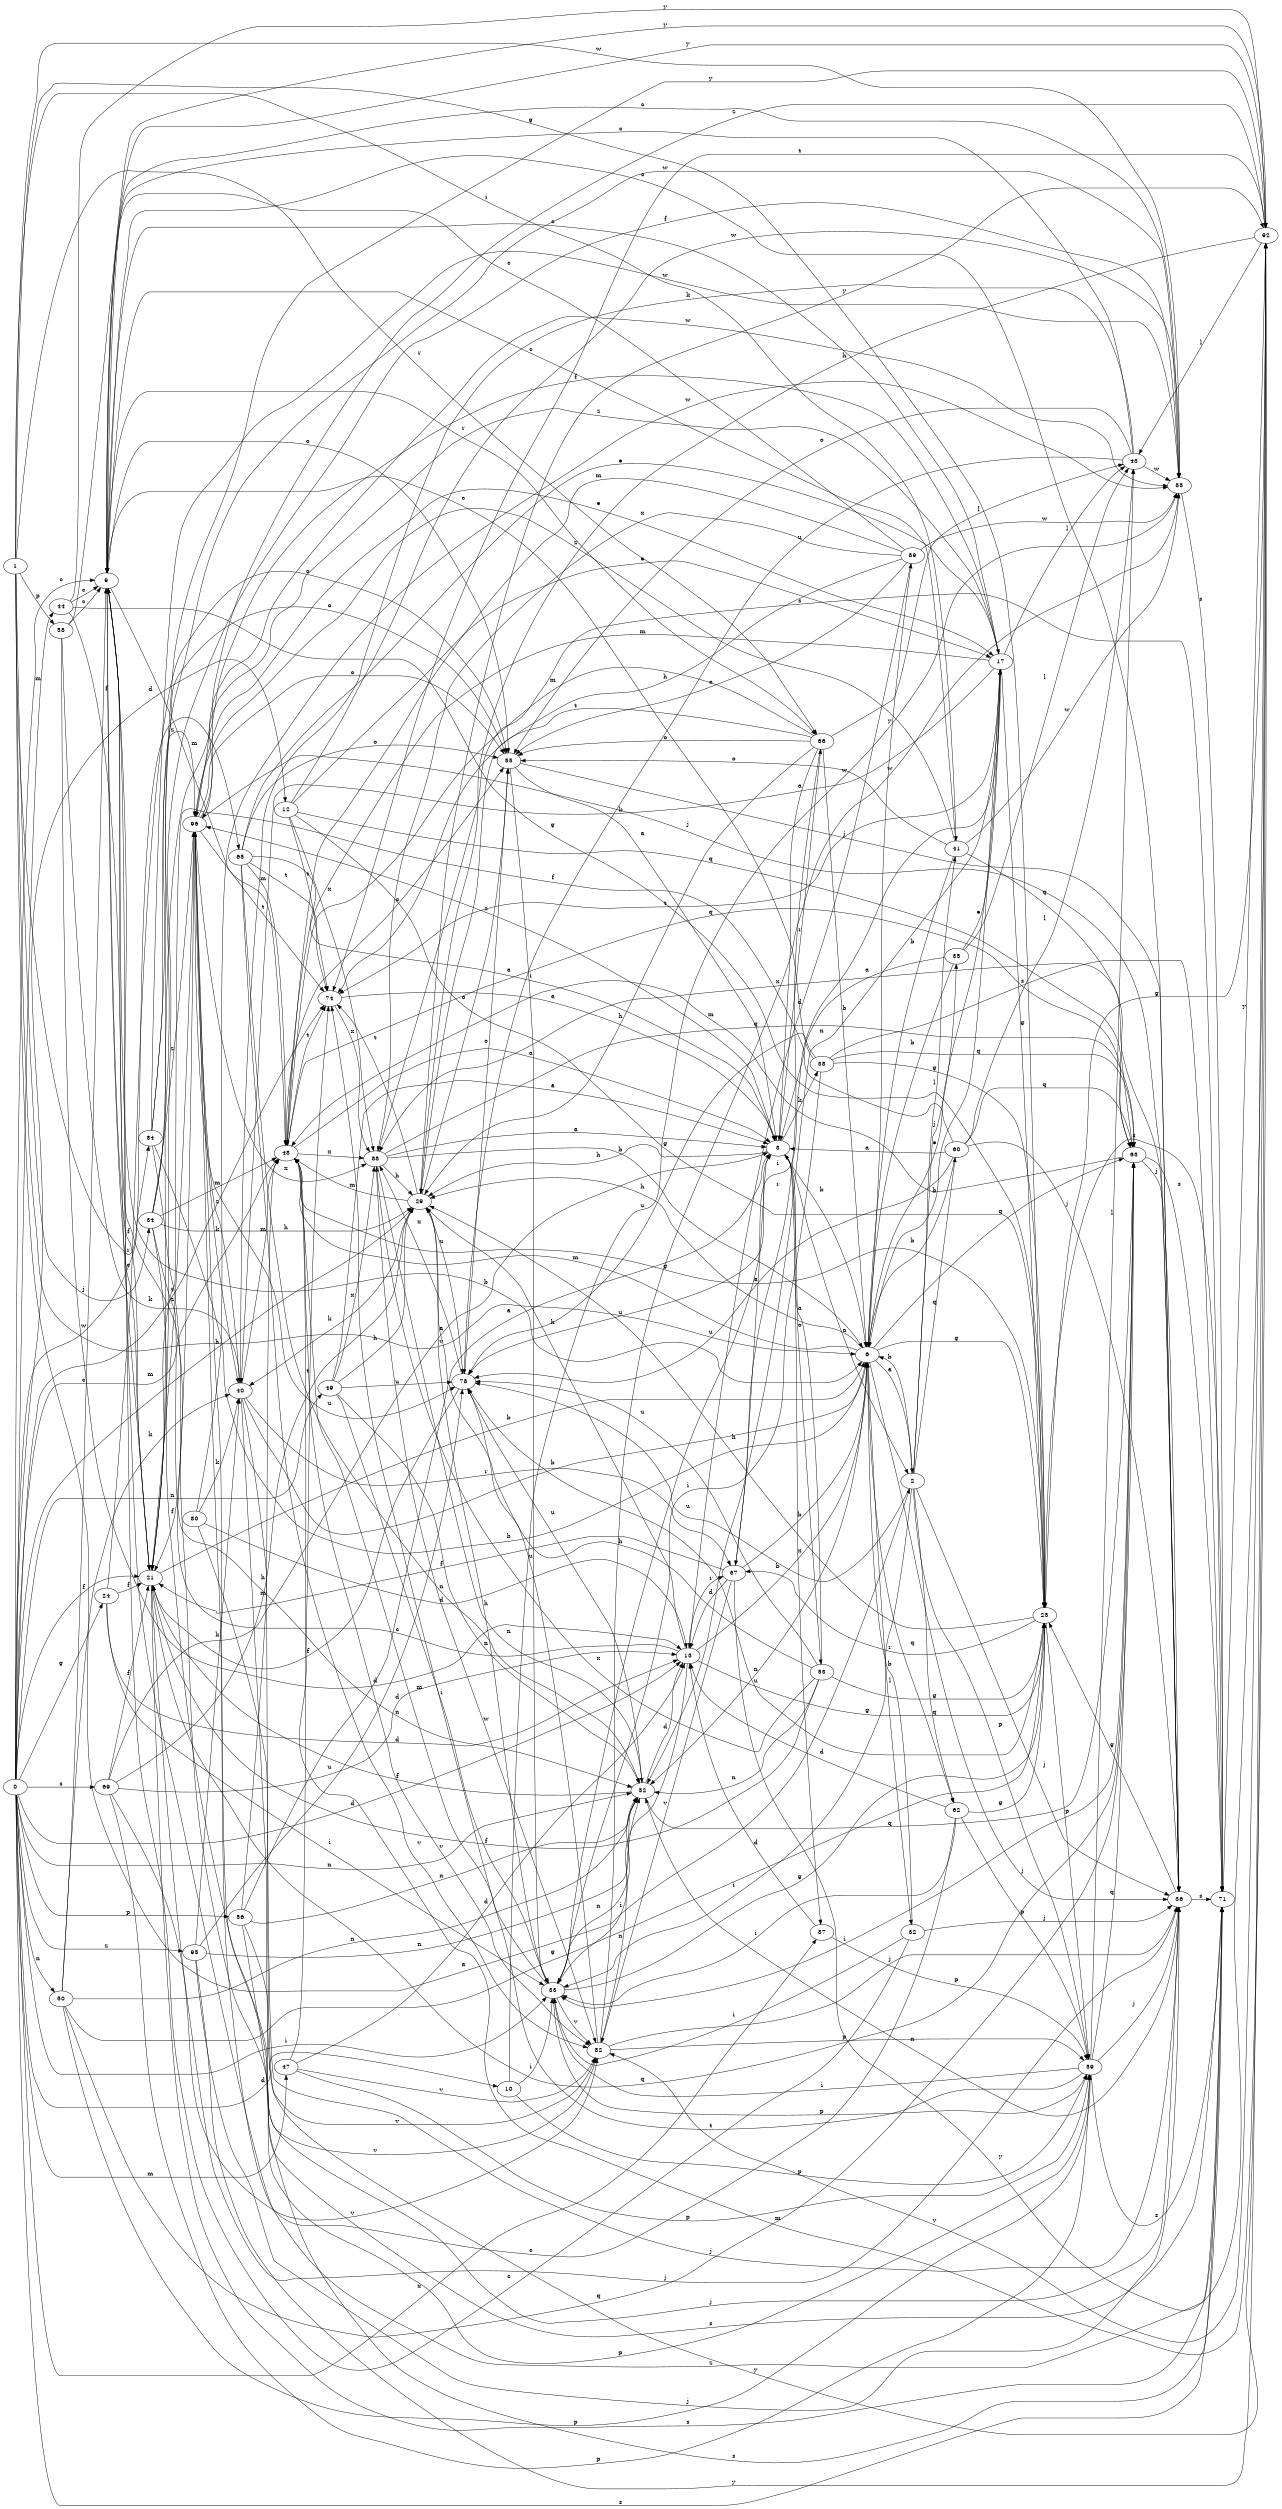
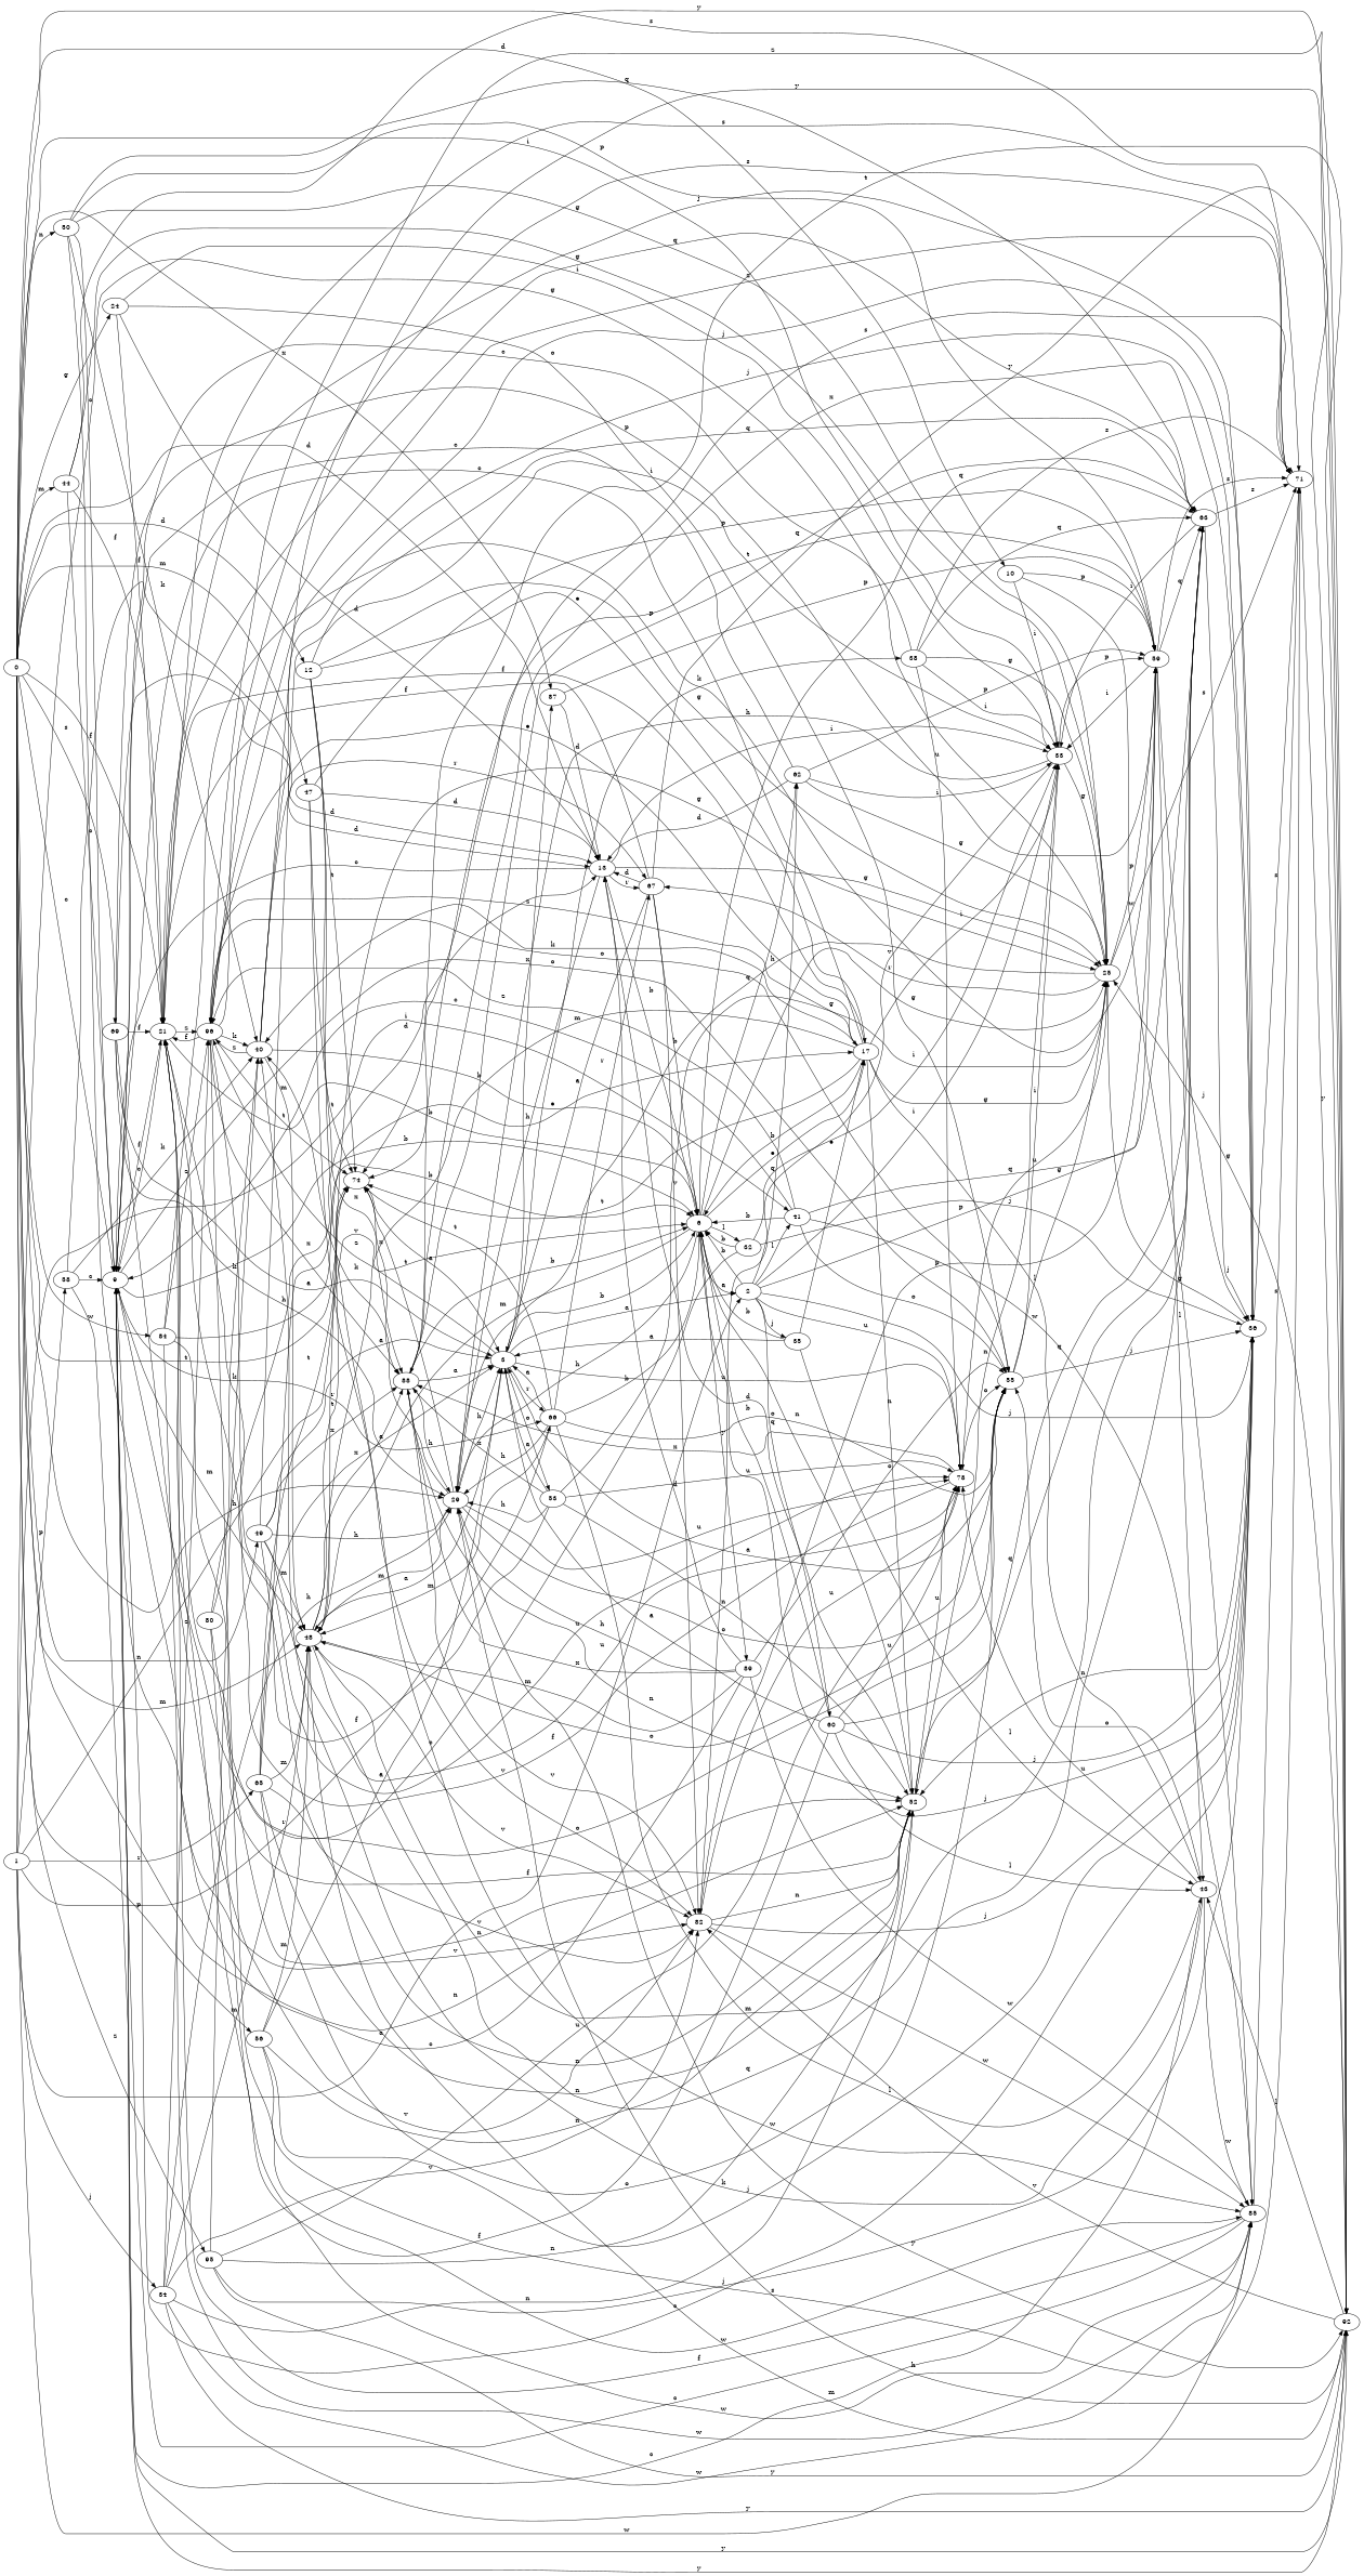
  strict digraph {
    rankdir=LR
    0
    9
    10
    12
    13
    21
    24
    29
    33
    44
    47
    48
    49
    50
    52
    56
    69
    71
    74
    84
    87
    95
    66
    6
    55
    92
    85
    59
    25
    17
    63
    88
    67
    36
    96
    78
    40
    82
    3
    1
    2
    34
    41
    58
    65
    35
    60
    62
    43
    80
    n51 [label=32]
    89
    38
    53
    0 -> 9 [label=c]
    0 -> 10 [label=d]
    0 -> 12 [label=d]
    0 -> 13 [label=d]
    0 -> 21 [label=f]
    0 -> 24 [label=g]
    0 -> 29 [label=h]
    0 -> 33 [label=i]
    0 -> 44 [label=m]
    0 -> 47 [label=m]
    0 -> 48 [label=m]
    0 -> 49 [label=n]
    0 -> 50 [label=n]
    0 -> 52 [label=n]
    0 -> 56 [label=p]
    0 -> 69 [label=s]
    0 -> 71 [label=s]
    0 -> 74 [label=t]
    0 -> 84 [label=w]
    0 -> 87 [label=x]
    0 -> 95 [label=z]
    9 -> 21 [label=f]
    9 -> 48 [label=m]
    9 -> 66 [label=r]
    9 -> 6 [label=b]
    9 -> 55 [label=o]
    9 -> 92 [label=y]
    10 -> 33 [label=i]
    10 -> 85 [label=w]
    10 -> 59 [label=p]
    12 -> 74 [label=t]
    12 -> 85 [label=w]
    12 -> 25 [label=g]
    12 -> 17 [label=e]
    12 -> 63 [label=q]
    12 -> 88 [label=x]
    13 -> 9 [label=c]
    13 -> 29 [label=h]
    13 -> 33 [label=i]
    13 -> 6 [label=b]
    13 -> 25 [label=g]
    13 -> 67 [label=r]
    21 -> 9 [label=c]
    21 -> 71 [label=s]
    21 -> 6 [label=b]
    21 -> 63 [label=q]
    21 -> 36 [label=j]
    21 -> 96 [label=z]
    24 -> 13 [label=d]
    24 -> 21 [label=f]
    24 -> 33 [label=i]
    24 -> 55 [label=o]
    29 -> 48 [label=m]
    29 -> 74 [label=t]
    29 -> 55 [label=o]
    29 -> 92 [label=y]
    29 -> 78 [label=u]
    29 -> 40 [label=k]
    33 -> 29 [label=h]
-   33 -> 48 [label=m]
+   49 -> 48 [label=m]
    33 -> 52 [label=n]
    33 -> 59 [label=p]
    33 -> 25 [label=g]
    33 -> 82 [label=v]
    44 -> 9 [label=c]
    44 -> 21 [label=f]
    44 -> 92 [label=y]
    44 -> 25 [label=g]
    47 -> 13 [label=d]
    47 -> 74 [label=t]
    47 -> 59 [label=p]
    47 -> 82 [label=v]
    48 -> 74 [label=t]
    48 -> 55 [label=o]
    48 -> 25 [label=g]
    48 -> 63 [label=q]
    48 -> 88 [label=x]
    48 -> 82 [label=v]
    48 -> 3 [label=a]
    49 -> 29 [label=h]
    49 -> 33 [label=i]
    49 -> 52 [label=n]
    49 -> 88 [label=x]
    49 -> 78 [label=u]
    49 -> 3 [label=a]
    50 -> 9 [label=c]
    50 -> 52 [label=n]
    50 -> 59 [label=p]
    50 -> 25 [label=g]
    50 -> 63 [label=q]
    50 -> 40 [label=k]
    52 -> 13 [label=d]
    52 -> 21 [label=f]
    52 -> 63 [label=q]
    52 -> 78 [label=u]
    56 -> 48 [label=m]
    56 -> 52 [label=n]
    56 -> 71 [label=s]
    56 -> 36 [label=j]
    56 -> 3 [label=a]
    69 -> 13 [label=d]
    69 -> 21 [label=f]
    69 -> 29 [label=h]
    69 -> 59 [label=p]
    69 -> 82 [label=v]
    69 -> 3 [label=a]
    71 -> 92 [label=y]
    71 -> 96 [label=z]
    74 -> 88 [label=x]
    74 -> 3 [label=a]
    84 -> 6 [label=b]
    84 -> 55 [label=o]
    84 -> 85 [label=w]
    84 -> 59 [label=p]
    84 -> 96 [label=z]
    87 -> 13 [label=d]
    87 -> 59 [label=p]
    95 -> 52 [label=n]
    95 -> 92 [label=y]
    95 -> 36 [label=j]
    95 -> 78 [label=u]
    95 -> 40 [label=k]
    66 -> 29 [label=h]
    66 -> 48 [label=m]
    66 -> 74 [label=t]
    66 -> 6 [label=b]
    66 -> 55 [label=o]
    66 -> 67 [label=r]
    66 -> 3 [label=a]
    66 -> 43 [label=l]
    6 -> 29 [label=h]
    6 -> 48 [label=m]
    6 -> 52 [label=n]
    6 -> 25 [label=g]
    6 -> 17 [label=e]
    6 -> 63 [label=q]
    6 -> 36 [label=j]
    6 -> 2 [label=a]
    6 -> 62 [label=q]
    6 -> n51 [label=l]
    6 -> 89 [label=y]
    55 -> 33 [label=i]
+   55 -> 25 [label=g]
    55 -> 36 [label=j]
    55 -> 3 [label=a]
    92 -> 29 [label=h]
    92 -> 48 [label=m]
    92 -> 74 [label=t]
    92 -> 25 [label=g]
    92 -> 96 [label=z]
    92 -> 82 [label=v]
    92 -> 43 [label=l]
    85 -> 9 [label=c]
    85 -> 21 [label=f]
    85 -> 71 [label=s]
    59 -> 33 [label=i]
    59 -> 71 [label=s]
    59 -> 74 [label=t]
    59 -> 63 [label=q]
    59 -> 36 [label=j]
    59 -> 43 [label=l]
    25 -> 29 [label=h]
    25 -> 71 [label=s]
    25 -> 59 [label=p]
    25 -> 67 [label=r]
    25 -> 78 [label=u]
    17 -> 9 [label=c]
    17 -> 21 [label=f]
    17 -> 33 [label=i]
    17 -> 48 [label=m]
    17 -> 52 [label=n]
    17 -> 74 [label=t]
    17 -> 6 [label=b]
    17 -> 25 [label=g]
    17 -> 96 [label=z]
    17 -> 40 [label=k]
    17 -> 43 [label=l]
    63 -> 33 [label=i]
    63 -> 48 [label=m]
    63 -> 71 [label=s]
    63 -> 36 [label=j]
    88 -> 29 [label=h]
    88 -> 52 [label=n]
    88 -> 71 [label=s]
    88 -> 6 [label=b]
    88 -> 63 [label=q]
-   88 -> 82 [label=w]
+   88 -> 82 [label=v]
    88 -> 3 [label=a]
    67 -> 13 [label=d]
    67 -> 21 [label=f]
    67 -> 6 [label=b]
    67 -> 92 [label=y]
    67 -> 82 [label=v]
    67 -> 3 [label=a]
    36 -> 9 [label=c]
    36 -> 52 [label=n]
    36 -> 71 [label=s]
    36 -> 25 [label=g]
    36 -> 88 [label=x]
    96 -> 21 [label=f]
    96 -> 71 [label=s]
    96 -> 74 [label=t]
    96 -> 55 [label=o]
    96 -> 85 [label=w]
    96 -> 17 [label=e]
    96 -> 88 [label=x]
    96 -> 36 [label=j]
    96 -> 78 [label=u]
    96 -> 40 [label=k]
    78 -> 21 [label=f]
    78 -> 55 [label=o]
    78 -> 88 [label=x]
    40 -> 48 [label=m]
    40 -> 6 [label=b]
    40 -> 92 [label=y]
    40 -> 67 [label=r]
    40 -> 36 [label=j]
    40 -> 96 [label=z]
    82 -> 52 [label=n]
    82 -> 85 [label=w]
    82 -> 59 [label=p]
    82 -> 36 [label=j]
    82 -> 78 [label=u]
-   3 -> 29 [label=h]
+   29 -> 3 [label=h]
    3 -> 87 [label=x]
    3 -> 66 [label=r]
    3 -> 6 [label=b]
    3 -> 96 [label=z]
    3 -> 78 [label=u]
    3 -> 2 [label=a]
    3 -> 38 [label=k]
    3 -> 53 [label=o]
    1 -> 66 [label=r]
    1 -> 6 [label=v]
    1 -> 85 [label=w]
    1 -> 25 [label=g]
    1 -> 2 [label=a]
    1 -> 34 [label=j]
    1 -> 41 [label=i]
    1 -> 58 [label=p]
    1 -> 65 [label=r]
    2 -> 33 [label=i]
    2 -> 6 [label=b]
    2 -> 59 [label=p]
    2 -> 36 [label=j]
    2 -> 78 [label=u]
    2 -> 41 [label=l]
    2 -> 35 [label=j]
    2 -> 60 [label=q]
    2 -> 62 [label=q]
    34 -> 29 [label=h]
    34 -> 48 [label=m]
    34 -> 52 [label=n]
    34 -> 92 [label=y]
    34 -> 85 [label=w]
    34 -> 96 [label=z]
    34 -> 82 [label=v]
    41 -> 9 [label=c]
    41 -> 6 [label=b]
    41 -> 55 [label=o]
    41 -> 85 [label=w]
    41 -> 63 [label=q]
    41 -> 96 [label=z]
    58 -> 9 [label=c]
    58 -> 13 [label=d]
    58 -> 92 [label=y]
    58 -> 40 [label=k]
    65 -> 48 [label=m]
    65 -> 52 [label=n]
    65 -> 74 [label=t]
    65 -> 55 [label=o]
    65 -> 17 [label=e]
    65 -> 82 [label=v]
    65 -> 3 [label=a]
    35 -> 6 [label=b]
    35 -> 17 [label=e]
    35 -> 3 [label=a]
    35 -> 43 [label=l]
    60 -> 21 [label=f]
    60 -> 6 [label=b]
    60 -> 63 [label=q]
    60 -> 36 [label=j]
    60 -> 78 [label=u]
    60 -> 3 [label=a]
    60 -> 43 [label=l]
    62 -> 9 [label=c]
    62 -> 13 [label=d]
    62 -> 33 [label=i]
    62 -> 59 [label=p]
    62 -> 25 [label=g]
    43 -> 9 [label=c]
    43 -> 55 [label=o]
    43 -> 85 [label=w]
    43 -> 78 [label=u]
    43 -> 40 [label=k]
    80 -> 13 [label=d]
    80 -> 85 [label=w]
    80 -> 40 [label=k]
    80 -> 82 [label=v]
    n51 -> 9 [label=c]
    n51 -> 33 [label=i]
    n51 -> 6 [label=b]
    n51 -> 36 [label=j]
    89 -> 9 [label=c]
    89 -> 13 [label=d]
    89 -> 29 [label=h]
    89 -> 48 [label=m]
    89 -> 55 [label=o]
    89 -> 85 [label=w]
    89 -> 88 [label=x]
    38 -> 9 [label=c]
    38 -> 33 [label=i]
    38 -> 71 [label=s]
    38 -> 25 [label=g]
    38 -> 63 [label=q]
    38 -> 78 [label=u]
    53 -> 21 [label=f]
    53 -> 29 [label=h]
    53 -> 52 [label=n]
    53 -> 25 [label=g]
    53 -> 88 [label=x]
    53 -> 78 [label=u]
    53 -> 3 [label=a]
  }
